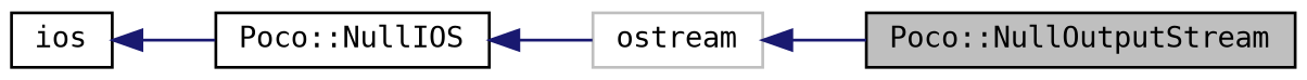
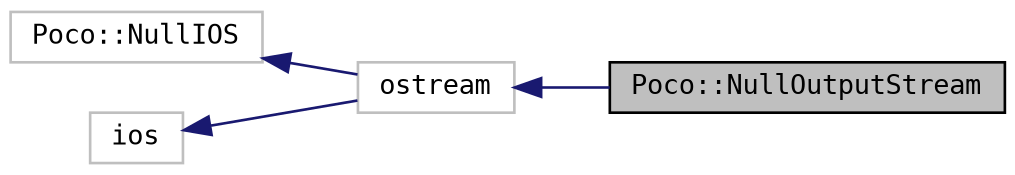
  digraph {
    fontname="DejaVu Sans Mono"
    rankdir=LR
    node [color=black fillcolor=white fontname="DejaVu Sans Mono" fontsize=10 shape=record style=filled]
    edge [color=midnightblue dir=back fontname="DejaVu Sans Mono" fontsize=10 labelfontname=Helvetica labelfontsize=10 style=solid]
    n1 [fillcolor=grey75 fontcolor=black height=0.2 label="Poco::NullOutputStream" width=0.4]
-   n2 [height=0.2 label="Poco::NullIOS" width=0.4]
+   n2 [color=grey75 height=0.2 label="Poco::NullIOS" width=0.4]
    n3 [color=grey75 height=0.2 label=ostream width=0.4]
-   n4 [height=0.2 label=ios width=0.4]
+   n4 [color=grey75 height=0.2 label=ios width=0.4]
    n2 -> n3
    n3 -> n1
-   n4 -> n2
+   n4 -> n3
  }
